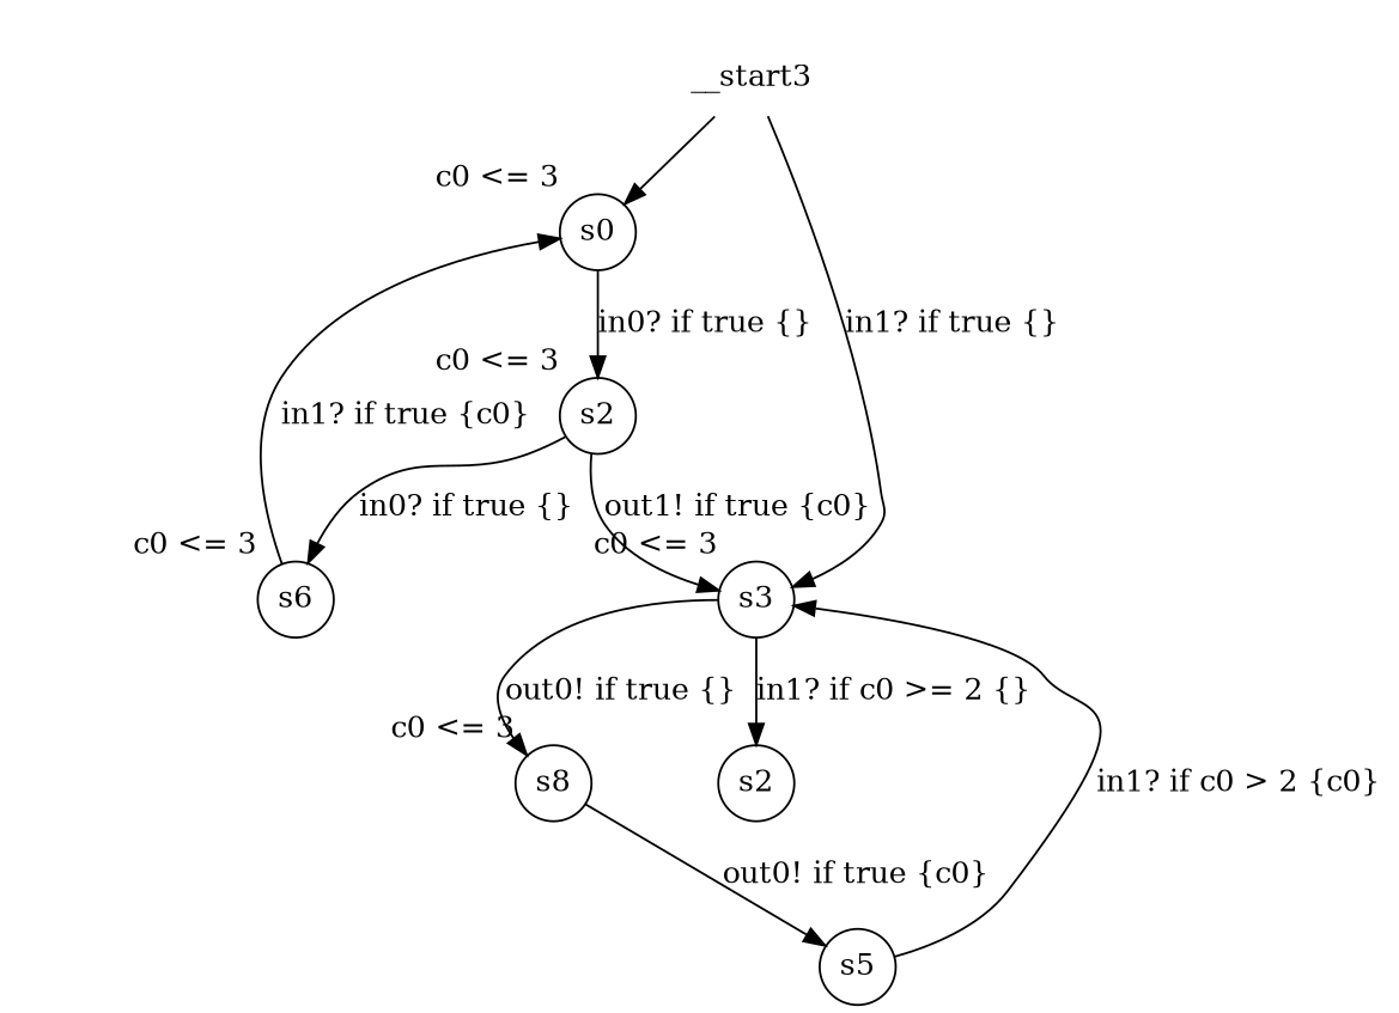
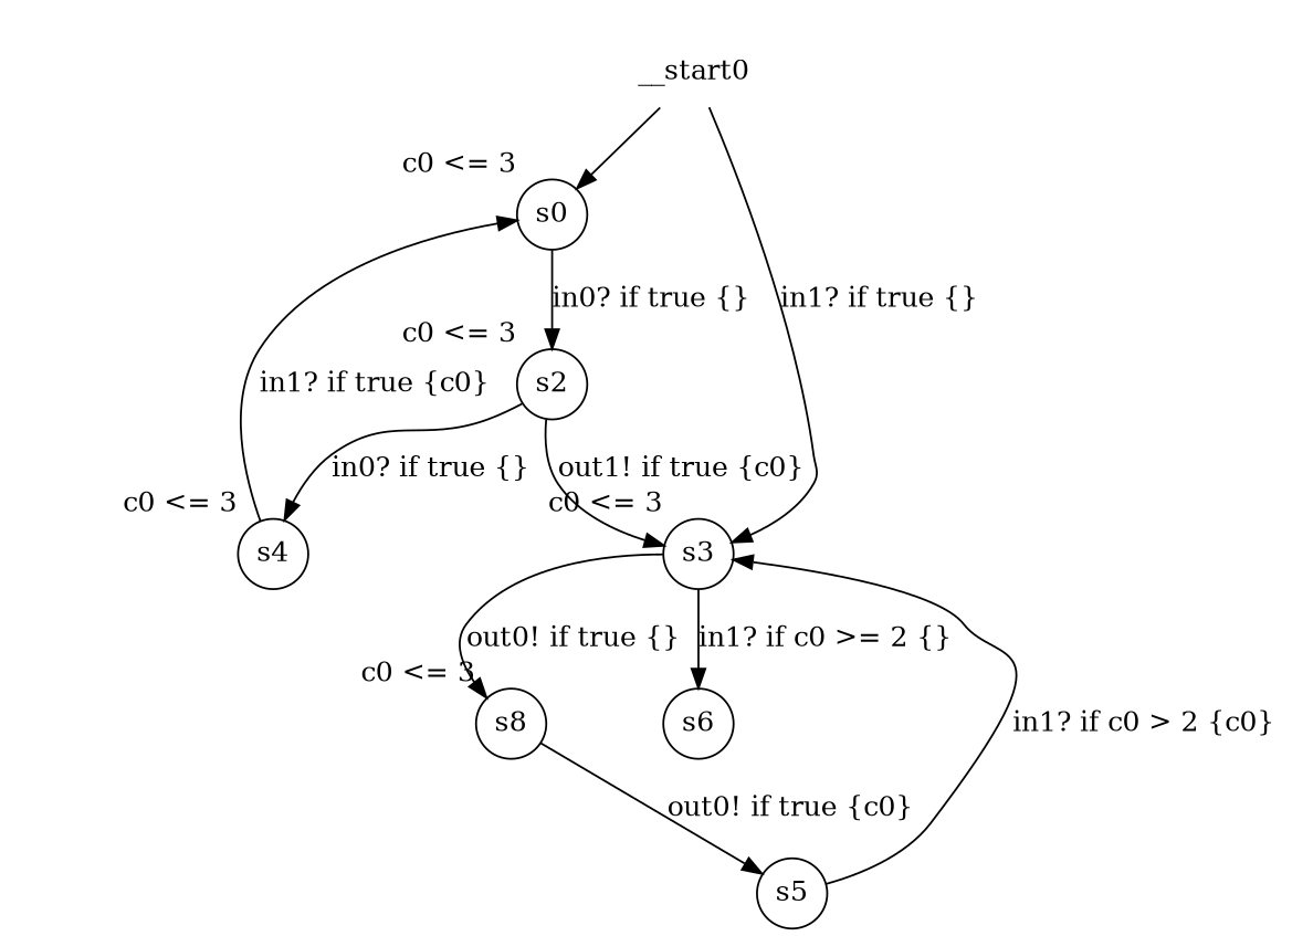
  digraph {
    node [shape=circle margin=0 xlabel="c0 <= 3"]
-   __start0 [shape=none label=__start3 margin="" xlabel=""]
+   __start0 [shape=none margin="" xlabel=""]
    n2 [label=s0]
    n3 [label=s3]
    n4 [label=s2]
-   n5 [label=s6]
+   n5 [label=s4]
    n6 [label=s8]
-   n7 [label=s2 xlabel=""]
+   n7 [label=s6 xlabel=""]
    n8 [label=s5 xlabel=""]
    __start0 -> n2
    __start0 -> n3 [label="in1? if true {} "]
    n2 -> n4 [label="in0? if true {} "]
    n3 -> n6 [label="out0! if true {} "]
    n3 -> n7 [label="in1? if c0 >= 2 {} "]
    n4 -> n3 [label="out1! if true {c0} "]
    n4 -> n5 [label="in0? if true {} "]
    n5 -> n2 [label="in1? if true {c0} "]
    n6 -> n8 [label="out0! if true {c0} "]
    n8 -> n3 [label="in1? if c0 > 2 {c0} "]
  }
